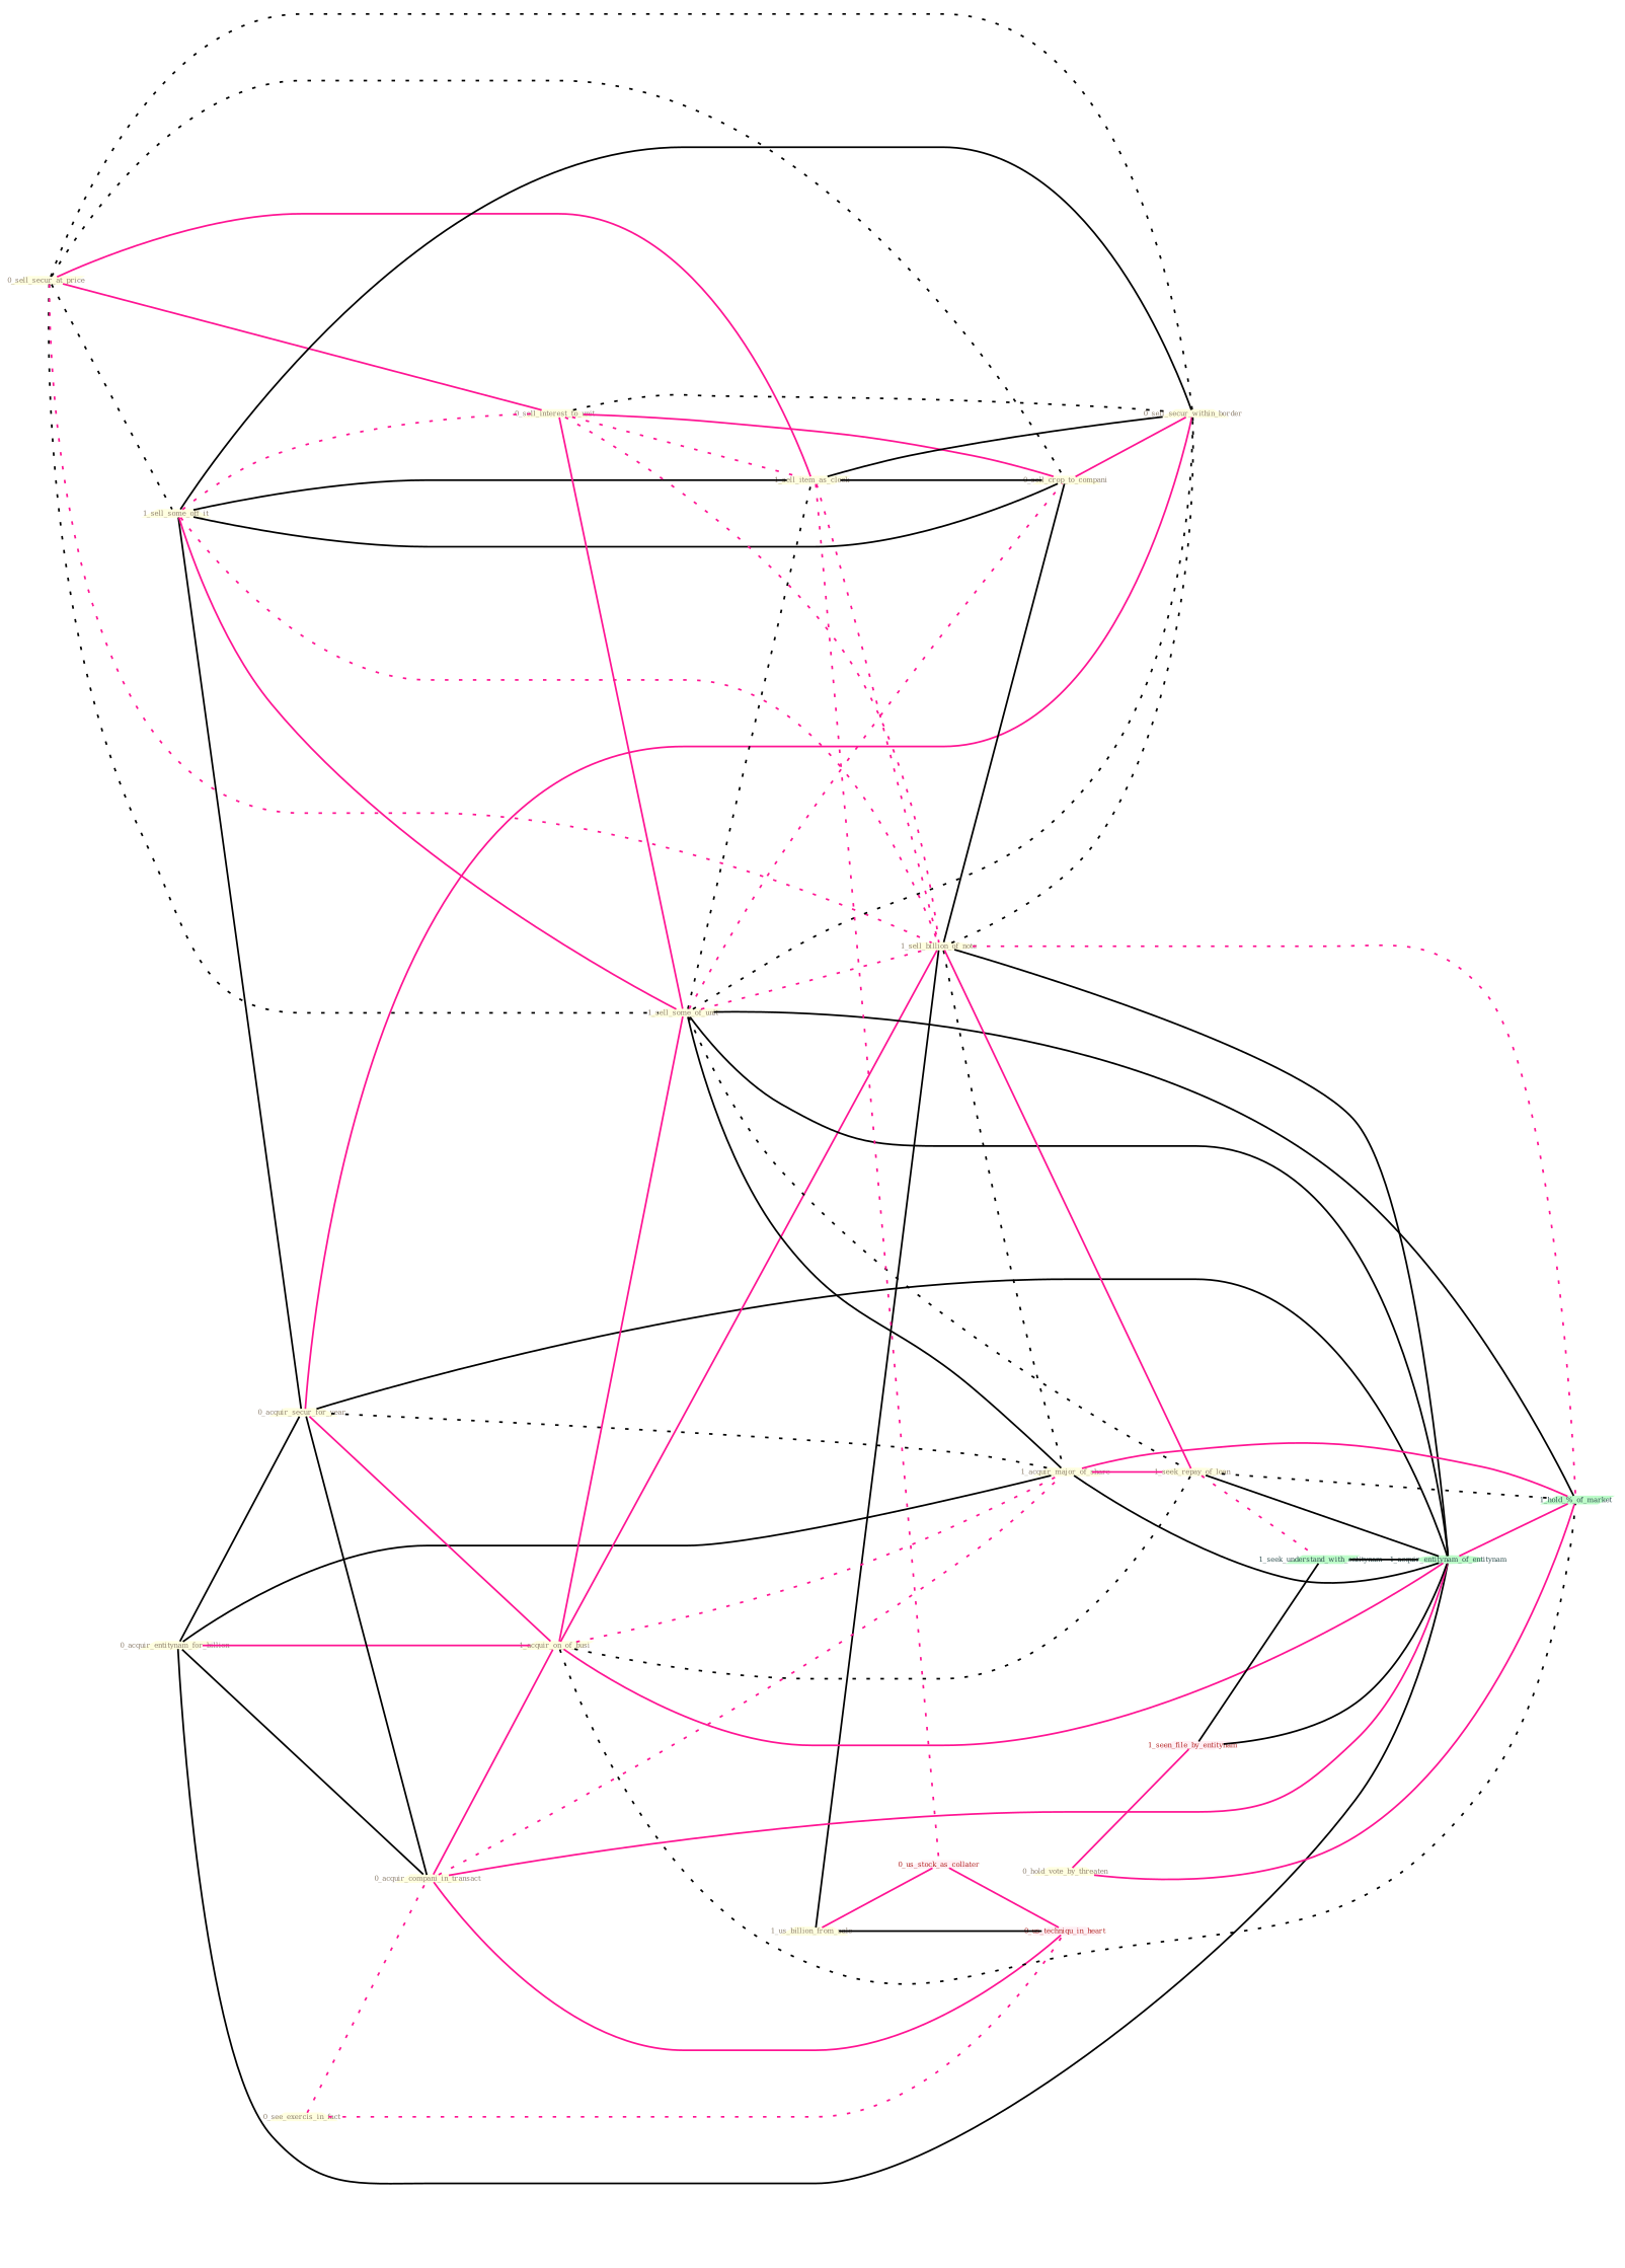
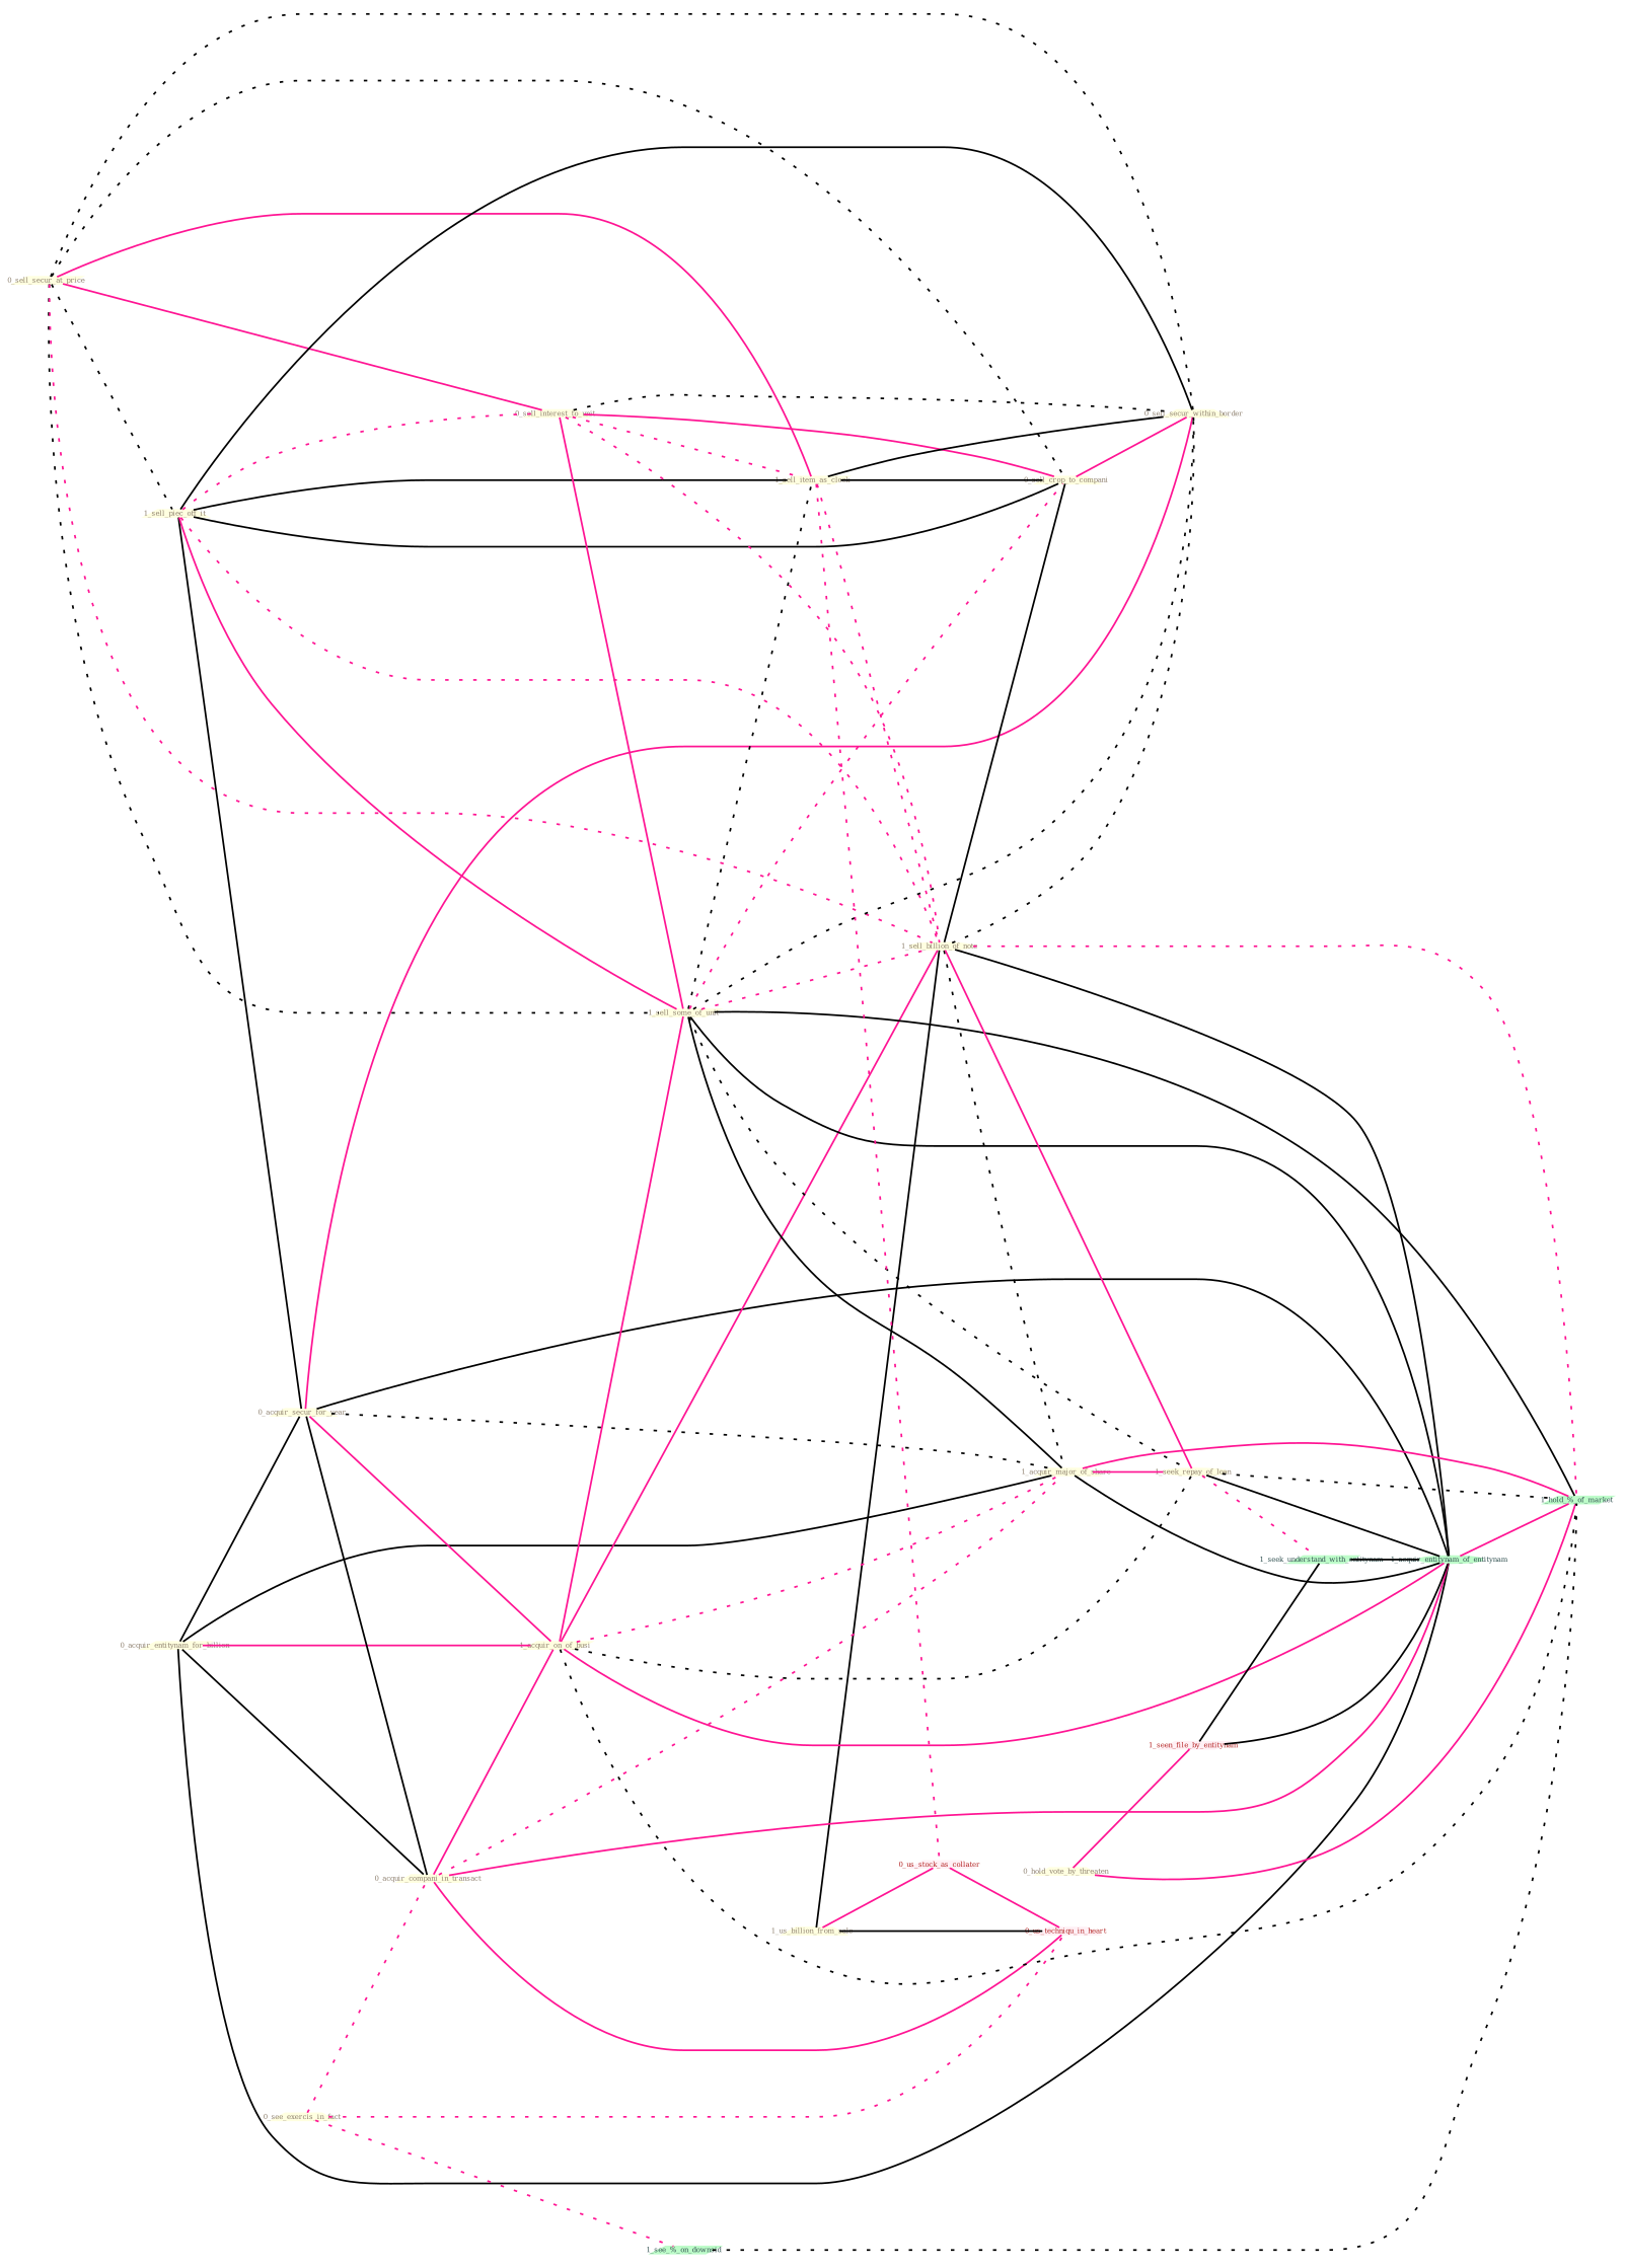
  graph {
    rankdir=LR
    node [color="#ffffe0" fixedsize=true fontcolor="#8b7d6b" fontsize=4 shape=trapezium style=filled]
    edge [color=black style=solid w=1]
    "0_sell_secur_at_price " [height=.06 shape=parallelogram width=.5]
    "0_acquir_entitynam_for_billion " [height=.06 shape=parallelogram width=.5]
    "0_see_exercis_in_fact " [height=.06 width=.5]
    "0_acquir_secur_for_year " [height=.06 width=.5]
    "1_us_billion_from_sale " [height=.06 width=.5]
-   "1_sell_piec_off_it " [height=.06 width=.5 label="1_sell_some_off_it"]
+   "1_sell_piec_off_it " [height=.06 width=.5]
    "0_acquir_compani_in_transact " [height=.06 width=.5]
    "0_sell_interest_to_unit " [height=.06 width=.5]
    "1_acquir_on_of_busi " [height=.06 shape=parallelogram width=.5]
    "1_sell_some_of_unit " [height=.06 shape=parallelogram width=.5]
    "1_sell_item_as_clock " [height=.06 shape=parallelogram width=.5]
    "1_sell_billion_of_note " [height=.06 shape=ellipse width=.5]
    "0_hold_vote_by_threaten " [height=.06 width=.5]
    "0_sell_crop_to_compani " [height=.06 width=.5]
    "1_acquir_major_of_share " [height=.06 width=.5]
    "1_seek_repay_of_loan " [height=.06 shape=ellipse width=.5]
    "0_sell_secur_within_border " [height=.06 width=.5]
    "1_seen_file_by_entitynam " [color="#fff0f5" fontcolor="#b22222" height=.06 shape=parallelogram width=.5]
    "0_us_stock_as_collater " [color="#fff0f5" fontcolor="#b22222" height=.06 width=.5]
    "0_us_techniqu_in_heart " [color="#fff0f5" fontcolor="#b22222" height=.06 width=.5]
    "1_acquir_entitynam_of_entitynam " [color="#BDFCC9" fontcolor="#2f4f4f" height=.06 shape=ellipse width=.5]
+   "1_see_%_on_downsid " [color="#BDFCC9" fontcolor="#2f4f4f" height=.06 shape=parallelogram width=.5]
    "1_hold_%_of_market " [color="#BDFCC9" fontcolor="#2f4f4f" height=.06 shape=parallelogram width=.5]
    "1_seek_understand_with_entitynam " [color="#BDFCC9" fontcolor="#2f4f4f" height=.06 shape=parallelogram width=.5]
    subgraph sub_1 {
      "0_sell_secur_at_price "
      "0_acquir_entitynam_for_billion "
      "0_see_exercis_in_fact "
      "0_acquir_secur_for_year "
      "1_us_billion_from_sale "
      "1_sell_piec_off_it "
      "0_acquir_compani_in_transact "
      "0_sell_interest_to_unit "
      "1_acquir_on_of_busi "
      "1_sell_some_of_unit "
      "1_sell_item_as_clock "
      "1_sell_billion_of_note "
      "0_hold_vote_by_threaten "
      "0_sell_crop_to_compani "
      "1_acquir_major_of_share "
      "1_seek_repay_of_loan "
      "0_sell_secur_within_border "
    }
    subgraph sub_2 {
      "1_seen_file_by_entitynam "
      "0_us_stock_as_collater "
      "0_us_techniqu_in_heart "
    }
    "0_sell_secur_at_price " -- "1_sell_piec_off_it " [style=dotted]
    "0_sell_secur_at_price " -- "0_sell_interest_to_unit " [color=deeppink]
    "0_sell_secur_at_price " -- "1_sell_some_of_unit " [style=dotted]
    "0_sell_secur_at_price " -- "1_sell_item_as_clock " [color=deeppink]
    "0_sell_secur_at_price " -- "1_sell_billion_of_note " [color=deeppink style=dotted]
    "0_sell_secur_at_price " -- "0_sell_crop_to_compani " [style=dotted]
    "0_sell_secur_at_price " -- "0_sell_secur_within_border " [style=dotted w=2]
    "0_acquir_entitynam_for_billion " -- "0_acquir_secur_for_year " [w=2]
    "0_acquir_entitynam_for_billion " -- "0_acquir_compani_in_transact "
    "0_acquir_entitynam_for_billion " -- "1_acquir_on_of_busi " [color=deeppink]
    "0_acquir_entitynam_for_billion " -- "1_acquir_major_of_share "
    "0_acquir_entitynam_for_billion " -- "1_acquir_entitynam_of_entitynam " [w=2]
    "0_see_exercis_in_fact " -- "0_acquir_compani_in_transact " [color=deeppink style=dotted]
    "0_see_exercis_in_fact " -- "0_us_techniqu_in_heart " [color=deeppink style=dotted]
+   "0_see_exercis_in_fact " -- "1_see_%_on_downsid " [color=deeppink style=dotted]
    "0_acquir_secur_for_year " -- "0_acquir_compani_in_transact "
    "0_acquir_secur_for_year " -- "1_acquir_on_of_busi " [color=deeppink]
    "0_acquir_secur_for_year " -- "1_acquir_major_of_share " [style=dotted]
    "0_acquir_secur_for_year " -- "0_sell_secur_within_border " [color=deeppink]
    "0_acquir_secur_for_year " -- "1_acquir_entitynam_of_entitynam "
    "1_us_billion_from_sale " -- "1_sell_billion_of_note "
    "1_us_billion_from_sale " -- "0_us_stock_as_collater " [color=deeppink]
    "1_us_billion_from_sale " -- "0_us_techniqu_in_heart "
    "1_sell_piec_off_it " -- "0_acquir_secur_for_year "
    "1_sell_piec_off_it " -- "0_sell_interest_to_unit " [color=deeppink style=dotted]
    "1_sell_piec_off_it " -- "1_sell_some_of_unit " [color=deeppink]
    "1_sell_piec_off_it " -- "1_sell_item_as_clock "
    "1_sell_piec_off_it " -- "1_sell_billion_of_note " [color=deeppink style=dotted]
    "1_sell_piec_off_it " -- "0_sell_crop_to_compani "
    "1_sell_piec_off_it " -- "0_sell_secur_within_border "
    "0_acquir_compani_in_transact " -- "1_acquir_on_of_busi " [color=deeppink]
    "0_acquir_compani_in_transact " -- "1_acquir_major_of_share " [color=deeppink style=dotted]
    "0_acquir_compani_in_transact " -- "0_us_techniqu_in_heart " [color=deeppink]
    "0_acquir_compani_in_transact " -- "1_acquir_entitynam_of_entitynam " [color=deeppink]
    "0_sell_interest_to_unit " -- "1_sell_some_of_unit " [color=deeppink w=2]
    "0_sell_interest_to_unit " -- "1_sell_item_as_clock " [color=deeppink style=dotted]
    "0_sell_interest_to_unit " -- "1_sell_billion_of_note " [color=deeppink style=dotted]
    "0_sell_interest_to_unit " -- "0_sell_crop_to_compani " [color=deeppink w=2]
    "0_sell_interest_to_unit " -- "0_sell_secur_within_border " [style=dotted]
    "1_acquir_on_of_busi " -- "1_sell_some_of_unit " [color=deeppink]
    "1_acquir_on_of_busi " -- "1_sell_billion_of_note " [color=deeppink]
    "1_acquir_on_of_busi " -- "1_acquir_major_of_share " [color=deeppink style=dotted w=2]
    "1_acquir_on_of_busi " -- "1_seek_repay_of_loan " [style=dotted]
    "1_acquir_on_of_busi " -- "1_acquir_entitynam_of_entitynam " [color=deeppink w=2]
    "1_acquir_on_of_busi " -- "1_hold_%_of_market " [style=dotted]
    "1_sell_some_of_unit " -- "1_sell_item_as_clock " [style=dotted]
    "1_sell_some_of_unit " -- "1_sell_billion_of_note " [color=deeppink style=dotted w=2]
    "1_sell_some_of_unit " -- "0_sell_crop_to_compani " [color=deeppink style=dotted]
    "1_sell_some_of_unit " -- "1_acquir_major_of_share "
    "1_sell_some_of_unit " -- "1_seek_repay_of_loan " [style=dotted]
    "1_sell_some_of_unit " -- "0_sell_secur_within_border " [style=dotted]
    "1_sell_some_of_unit " -- "1_acquir_entitynam_of_entitynam "
    "1_sell_some_of_unit " -- "1_hold_%_of_market "
    "1_sell_item_as_clock " -- "1_sell_billion_of_note " [color=deeppink style=dotted]
    "1_sell_item_as_clock " -- "0_sell_crop_to_compani "
    "1_sell_item_as_clock " -- "0_sell_secur_within_border "
    "1_sell_item_as_clock " -- "0_us_stock_as_collater " [color=deeppink style=dotted]
    "1_sell_billion_of_note " -- "0_sell_crop_to_compani "
    "1_sell_billion_of_note " -- "1_acquir_major_of_share " [style=dotted]
    "1_sell_billion_of_note " -- "1_seek_repay_of_loan " [color=deeppink]
    "1_sell_billion_of_note " -- "0_sell_secur_within_border " [style=dotted]
    "1_sell_billion_of_note " -- "1_acquir_entitynam_of_entitynam "
    "1_sell_billion_of_note " -- "1_hold_%_of_market " [color=deeppink style=dotted]
    "0_hold_vote_by_threaten " -- "1_seen_file_by_entitynam " [color=deeppink]
    "0_hold_vote_by_threaten " -- "1_hold_%_of_market " [color=deeppink]
    "0_sell_crop_to_compani " -- "0_sell_secur_within_border " [color=deeppink]
    "1_acquir_major_of_share " -- "1_seek_repay_of_loan " [color=deeppink]
    "1_acquir_major_of_share " -- "1_acquir_entitynam_of_entitynam " [w=2]
    "1_acquir_major_of_share " -- "1_hold_%_of_market " [color=deeppink]
    "1_seek_repay_of_loan " -- "1_acquir_entitynam_of_entitynam "
    "1_seek_repay_of_loan " -- "1_hold_%_of_market " [style=dotted]
    "1_seek_repay_of_loan " -- "1_seek_understand_with_entitynam " [color=deeppink style=dotted]
    "1_seen_file_by_entitynam " -- "1_acquir_entitynam_of_entitynam "
    "1_seen_file_by_entitynam " -- "1_seek_understand_with_entitynam "
    "0_us_stock_as_collater " -- "0_us_techniqu_in_heart " [color=deeppink]
    "1_acquir_entitynam_of_entitynam " -- "1_hold_%_of_market " [color=deeppink]
+   "1_see_%_on_downsid " -- "1_hold_%_of_market " [style=dotted]
    "1_seek_understand_with_entitynam " -- "1_acquir_entitynam_of_entitynam "
  }
